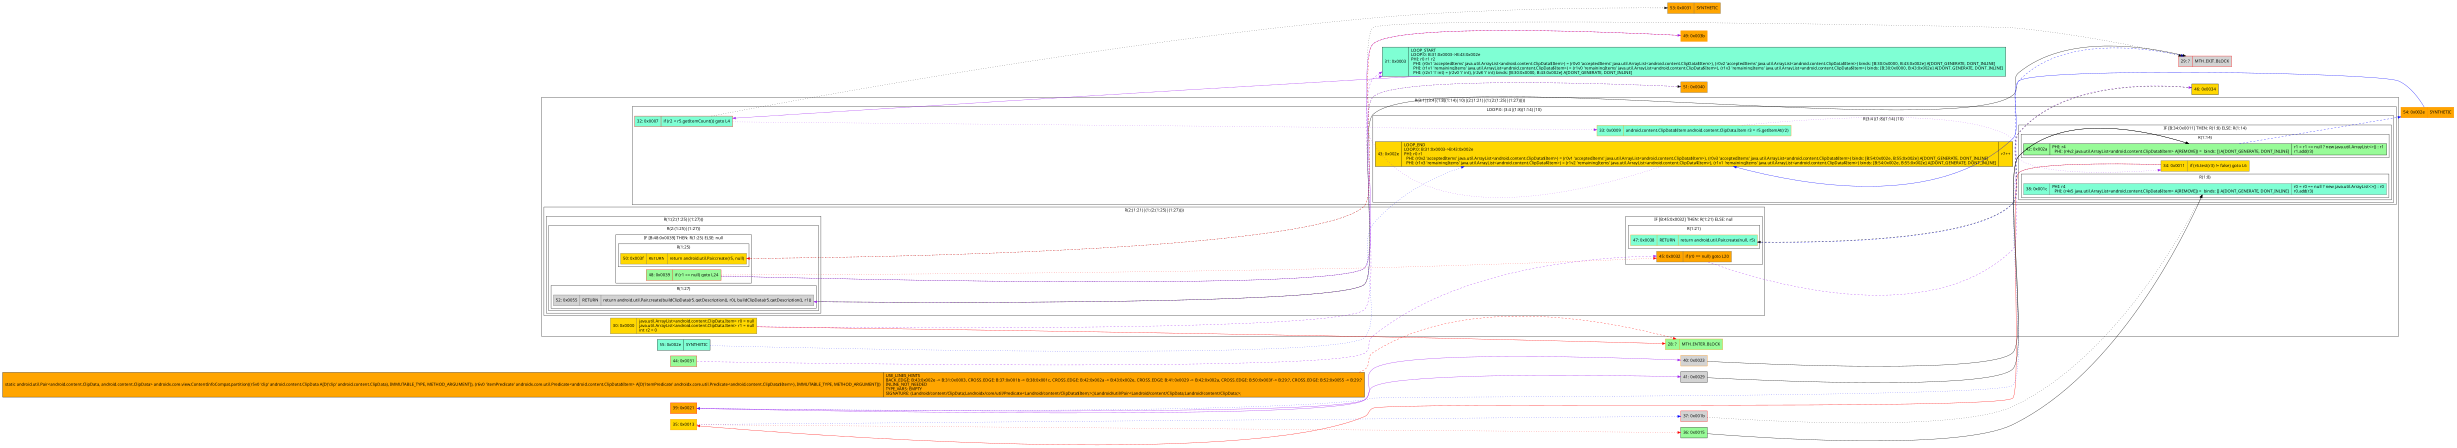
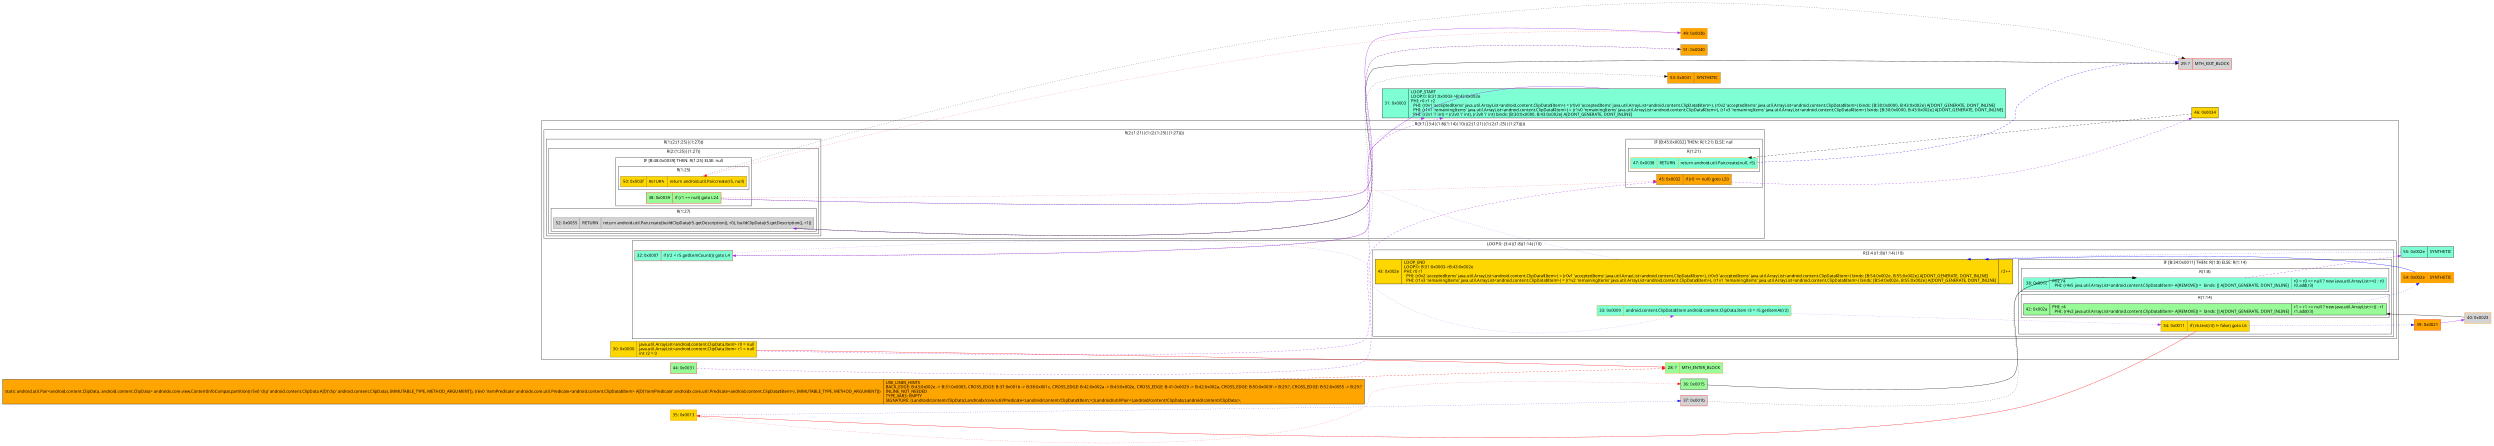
  digraph {
    fontname="Noto Sans"
    rankdir=LR
    node [color=gray40 fillcolor=orange fontname="Noto Sans" shape=record style=filled]
    edge [color=purple fontname="Noto Sans" style=dotted]
    n1 [fillcolor=aquamarine label="{38\:\ 0x001c|PHI: r4 \l  PHI: (r4v5 java.util.ArrayList\<android.content.ClipData$Item\> A[REMOVE]) =  binds: [] A[DONT_GENERATE, DONT_INLINE]\l|r0 = r0 == null ? new java.util.ArrayList\<\>() : r0\lr0.add(r3)\l}"]
    n2 [color=black fillcolor=palegreen label="{42\:\ 0x002a|PHI: r4 \l  PHI: (r4v2 java.util.ArrayList\<android.content.ClipData$Item\> A[REMOVE]) =  binds: [] A[DONT_GENERATE, DONT_INLINE]\l|r1 = r1 == null ? new java.util.ArrayList\<\>() : r1\lr1.add(r3)\l}"]
    n3 [fillcolor=gold label="{34\:\ 0x0011|if (r6.test(r3) != false) goto L6\l}"]
    n4 [color=darkorange fillcolor=aquamarine label="{33\:\ 0x0009|android.content.ClipData$Item android.content.ClipData.Item r3 = r5.getItemAt(r2)\l}"]
    n5 [color=black fillcolor=gold label="{43\:\ 0x002e|LOOP_END\lLOOP:0: B:31:0x0003\-\>B:43:0x002e\lPHI: r0 r1 \l  PHI: (r0v2 'acceptedItems' java.util.ArrayList\<android.content.ClipData$Item\>) = (r0v1 'acceptedItems' java.util.ArrayList\<android.content.ClipData$Item\>), (r0v3 'acceptedItems' java.util.ArrayList\<android.content.ClipData$Item\>) binds: [B:54:0x002e, B:55:0x002e] A[DONT_GENERATE, DONT_INLINE]\l  PHI: (r1v3 'remainingItems' java.util.ArrayList\<android.content.ClipData$Item\>) = (r1v2 'remainingItems' java.util.ArrayList\<android.content.ClipData$Item\>), (r1v1 'remainingItems' java.util.ArrayList\<android.content.ClipData$Item\>) binds: [B:54:0x002e, B:55:0x002e] A[DONT_GENERATE, DONT_INLINE]\l|r2++\l}"]
    n6 [color=red fillcolor=aquamarine label="{32\:\ 0x0007|if (r2 \< r5.getItemCount()) goto L4\l}"]
    n7 [color=darkorange fillcolor=aquamarine label="{47\:\ 0x0038|RETURN\l|return android.util.Pair.create(null, r5)\l}"]
    n8 [label="{45\:\ 0x0032|if (r0 == null) goto L20\l}"]
    n9 [fillcolor=gold label="{50\:\ 0x003f|RETURN\l|return android.util.Pair.create(r5, null)\l}"]
    n10 [color=red fillcolor=palegreen label="{48\:\ 0x0039|if (r1 == null) goto L24\l}"]
    n11 [fillcolor=lightgrey label="{52\:\ 0x0055|RETURN\l|return android.util.Pair.create(buildClipData(r5.getDescription(), r0), buildClipData(r5.getDescription(), r1))\l}"]
    n12 [fillcolor=gold label="{30\:\ 0x0000|java.util.ArrayList\<android.content.ClipData.Item\> r0 = null\ljava.util.ArrayList\<android.content.ClipData.Item\> r1 = null\lint r2 = 0\l}"]
    n13 [color=black fillcolor=aquamarine label="{55\:\ 0x002e|SYNTHETIC\l}"]
    n14 [color=darkorange label="{54\:\ 0x002e|SYNTHETIC\l}"]
    n15 [color=darkorange fillcolor=gold label="{35\:\ 0x0013}"]
    n16 [color=red label="{39\:\ 0x0021}"]
    n17 [color=black fillcolor=aquamarine label="{31\:\ 0x0003|LOOP_START\lLOOP:0: B:31:0x0003\-\>B:43:0x002e\lPHI: r0 r1 r2 \l  PHI: (r0v1 'acceptedItems' java.util.ArrayList\<android.content.ClipData$Item\>) = (r0v0 'acceptedItems' java.util.ArrayList\<android.content.ClipData$Item\>), (r0v2 'acceptedItems' java.util.ArrayList\<android.content.ClipData$Item\>) binds: [B:30:0x0000, B:43:0x002e] A[DONT_GENERATE, DONT_INLINE]\l  PHI: (r1v1 'remainingItems' java.util.ArrayList\<android.content.ClipData$Item\>) = (r1v0 'remainingItems' java.util.ArrayList\<android.content.ClipData$Item\>), (r1v3 'remainingItems' java.util.ArrayList\<android.content.ClipData$Item\>) binds: [B:30:0x0000, B:43:0x002e] A[DONT_GENERATE, DONT_INLINE]\l  PHI: (r2v1 'i' int) = (r2v0 'i' int), (r2v8 'i' int) binds: [B:30:0x0000, B:43:0x002e] A[DONT_GENERATE, DONT_INLINE]\l}"]
    n18 [label="{53\:\ 0x0031|SYNTHETIC\l}"]
    n19 [color=red fillcolor=lightgrey label="{29\:\ ?|MTH_EXIT_BLOCK\l}"]
    n20 [color=black fillcolor=gold label="{46\:\ 0x0034}"]
    n21 [color=darkorange label="{49\:\ 0x003b}"]
    n22 [label="{51\:\ 0x0040}"]
    n23 [color=darkorange fillcolor=palegreen label="{28\:\ ?|MTH_ENTER_BLOCK\l}"]
    n24 [color=black fillcolor=palegreen label="{36\:\ 0x0015}"]
    n25 [color=red fillcolor=lightgrey label="{37\:\ 0x001b}"]
    n26 [color=darkorange fillcolor=lightgrey label="{40\:\ 0x0023}"]
-   n27 [color=black fillcolor=lightgrey label="{41\:\ 0x0029}"]
    n28 [color=red fillcolor=palegreen label="{44\:\ 0x0031}"]
    n29 [color=black label="{static android.util.Pair\<android.content.ClipData, android.content.ClipData\> androidx.core.view.ContentInfoCompat.partition((r5v0 'clip' android.content.ClipData A[D('clip' android.content.ClipData), IMMUTABLE_TYPE, METHOD_ARGUMENT]), (r6v0 'itemPredicate' androidx.core.util.Predicate\<android.content.ClipData$Item\> A[D('itemPredicate' androidx.core.util.Predicate\<android.content.ClipData$Item\>), IMMUTABLE_TYPE, METHOD_ARGUMENT]))  | USE_LINES_HINTS\lBACK_EDGE: B:43:0x002e \-\> B:31:0x0003, CROSS_EDGE: B:37:0x001b \-\> B:38:0x001c, CROSS_EDGE: B:42:0x002a \-\> B:43:0x002e, CROSS_EDGE: B:41:0x0029 \-\> B:42:0x002a, CROSS_EDGE: B:50:0x003f \-\> B:29:?, CROSS_EDGE: B:52:0x0055 \-\> B:29:?\lINLINE_NOT_NEEDED\lTYPE_VARS: EMPTY\lSIGNATURE: (Landroid\/content\/ClipData;Landroidx\/core\/util\/Predicate\<Landroid\/content\/ClipData$Item;\>;)Landroid\/util\/Pair\<Landroid\/content\/ClipData;Landroid\/content\/ClipData;\>;\l}"]
    subgraph cluster_1 {
      label="R(3:1|(3:4|(1:8)(1:14)|10)|(2:(1:21)|(1:(2:(1:25)|(1:27)))))"
      n12
      subgraph cluster_2 {
        label="LOOP:0: (3:4|(1:8)(1:14)|10)"
        n6
        subgraph cluster_3 {
          label="R(3:4|(1:8)(1:14)|10)"
          n4
          n5
          subgraph cluster_4 {
            label="IF [B:34:0x0011] THEN: R(1:8) ELSE: R(1:14)"
            n3
            subgraph cluster_5 {
              label="R(1:8)"
              n1
            }
            subgraph cluster_6 {
              label="R(1:14)"
              n2
            }
          }
        }
      }
      subgraph cluster_7 {
        label="R(2:(1:21)|(1:(2:(1:25)|(1:27))))"
        subgraph cluster_8 {
          label="IF [B:45:0x0032] THEN: R(1:21) ELSE: null"
          n8
          subgraph cluster_9 {
            label="R(1:21)"
            n7
          }
        }
        subgraph cluster_10 {
          label="R(1:(2:(1:25)|(1:27)))"
          subgraph cluster_11 {
            label="R(2:(1:25)|(1:27))"
            subgraph cluster_12 {
              label="IF [B:48:0x0039] THEN: R(1:25) ELSE: null"
              n10
              subgraph cluster_13 {
                label="R(1:25)"
                n9
              }
            }
            subgraph cluster_14 {
              label="R(1:27)"
              n11
            }
          }
        }
      }
    }
-   n2 -> n14 [color=blue style=dashed]
+   n1 -> n13 [style=dashed]
+   n2 -> n14 [color=blue]
    n3 -> n15 [color=red style=solid]
    n3 -> n16 [color=blue]
    n4 -> n3
    n5 -> n17
    n6 -> n4
    n6 -> n18 [color=black]
    n7 -> n19 [color=blue style=dashed]
    n8 -> n20 [style=dashed]
    n9 -> n19 [color=black]
    n10 -> n8 [color=red]
    n10 -> n21 [style=solid]
    n10 -> n22 [color=black]
    n11 -> n19 [color=black style=solid]
    n12 -> n17 [style=dashed]
    n12 -> n23 [color=red style=solid]
    n13 -> n5 [color=blue]
    n14 -> n5 [color=blue style=solid]
    n15 -> n24 [color=red]
    n15 -> n25 [color=blue]
    n16 -> n26 [style=solid]
-   n16 -> n27 [style=solid]
    n17 -> n6 [style=solid]
    n20 -> n7 [color=black style=dashed]
-   n21 -> n9 [color=red style=dashed]
+   n21 -> n9 [color=red]
    n22 -> n11 [style=dashed]
    n24 -> n1 [color=black style=solid]
    n25 -> n1 [color=black]
    n26 -> n2 [color=black style=solid]
-   n27 -> n2 [color=black style=solid]
    n28 -> n8 [style=dashed]
    n29 -> n23 [color=red style=dashed]
  }
